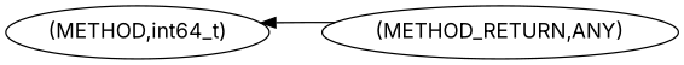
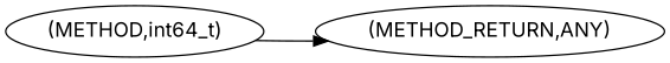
  digraph {
    rankdir=LR
    fontname=Inter
    node [fontname=Inter]
    n1 [label=<(METHOD,int64_t)>]
    n2 [label=<(METHOD_RETURN,ANY)>]
-   n2 -> n1 [fontname=Inter]
+   n1 -> n2 [fontname=Inter]
  }
